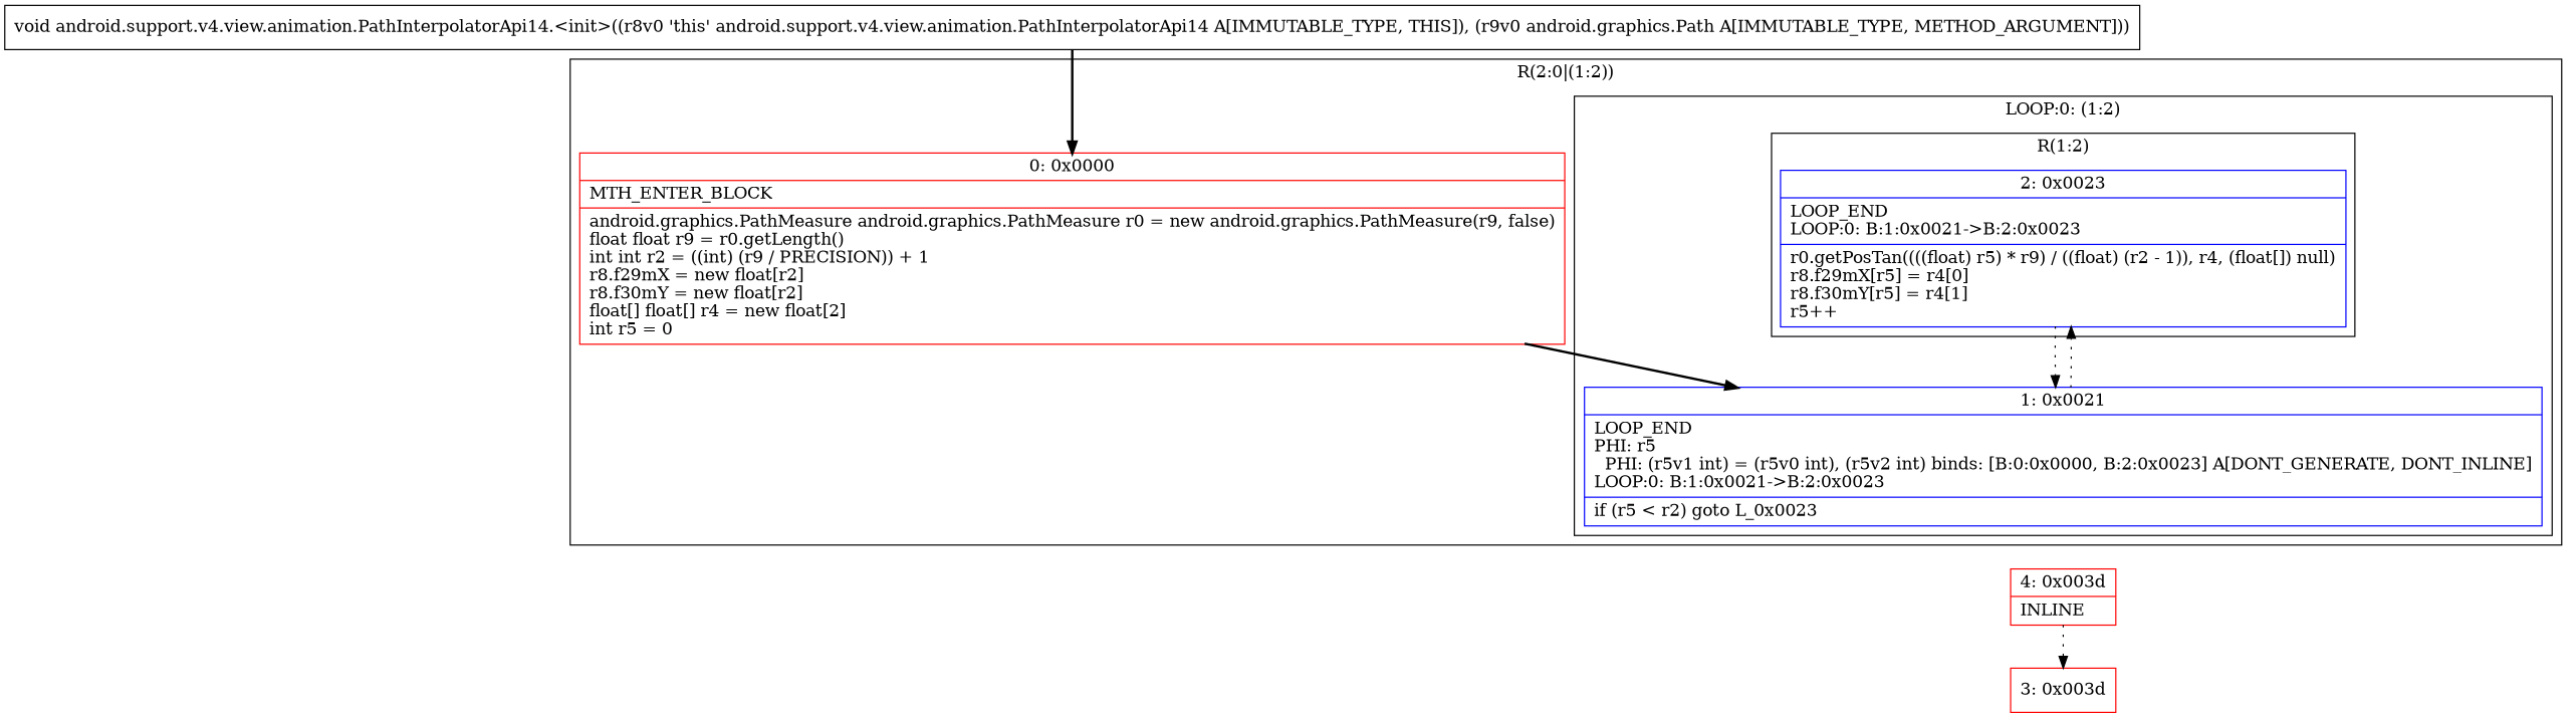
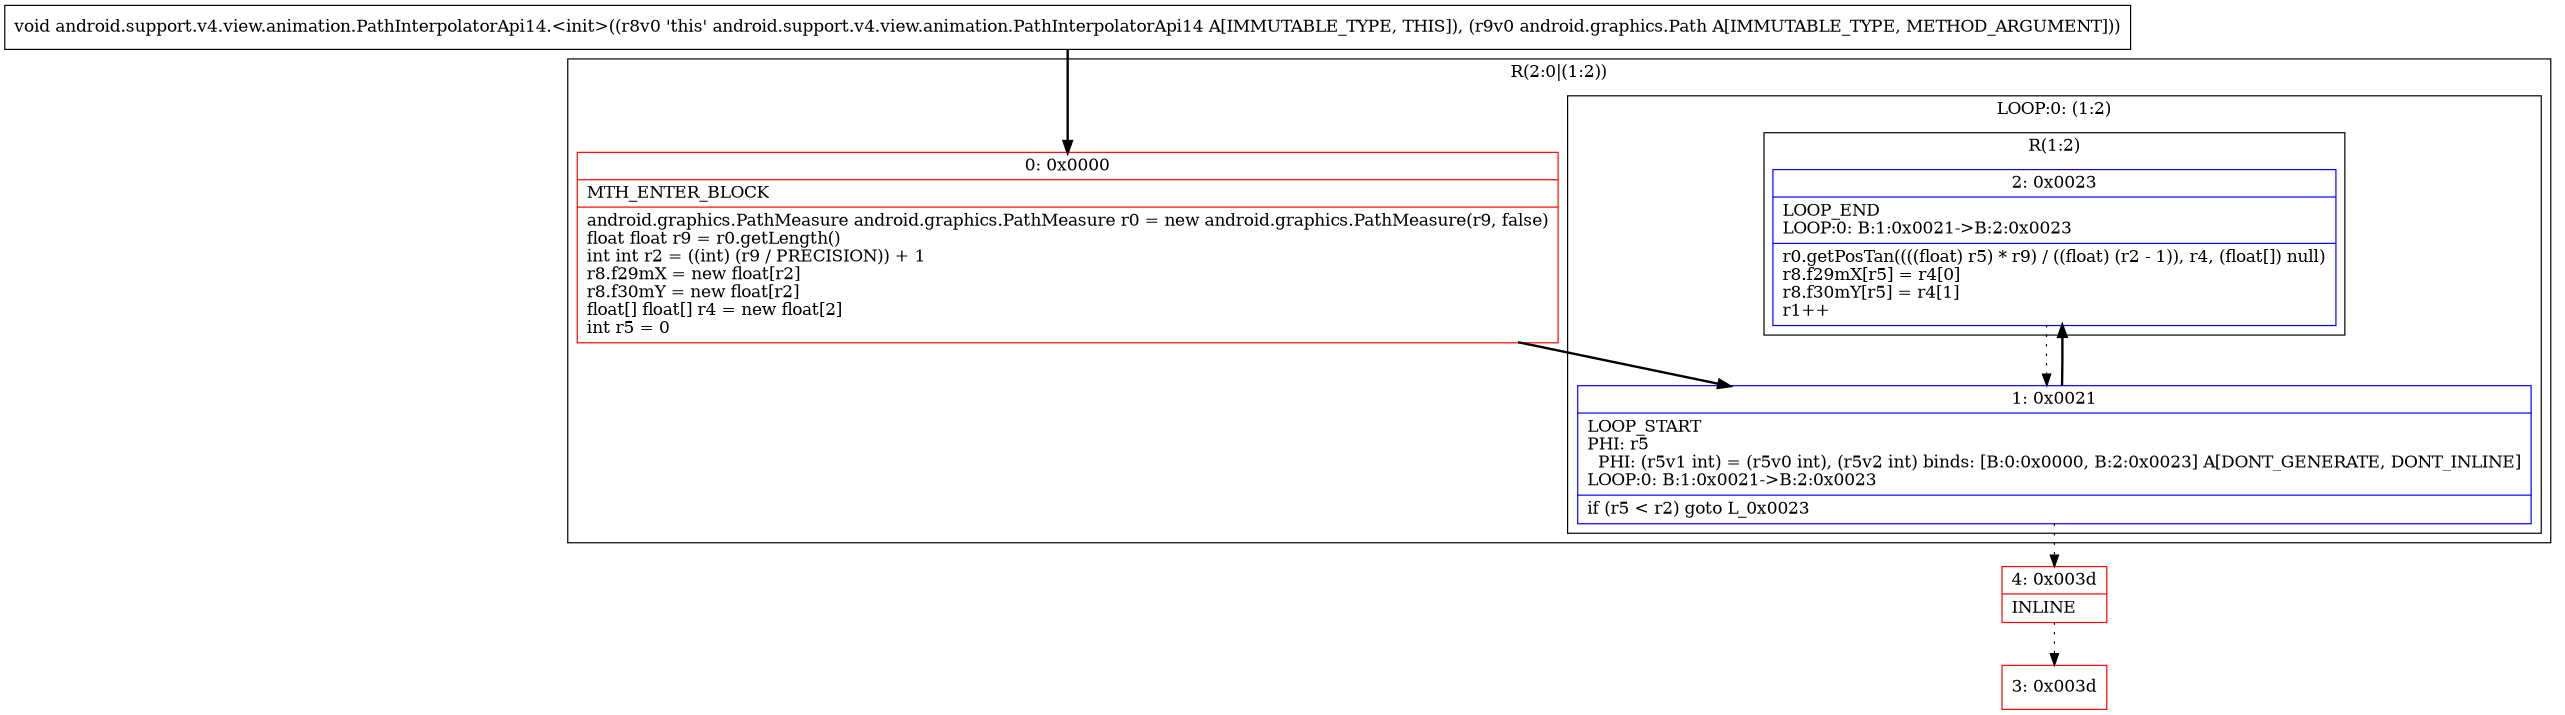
  digraph {
    node [color=red shape=record]
    edge [style=dotted]
-   n1 [color=blue label="{2\:\ 0x0023|LOOP_END\lLOOP:0: B:1:0x0021\-\>B:2:0x0023\l|r0.getPosTan((((float) r5) * r9) \/ ((float) (r2 \- 1)), r4, (float[]) null)\lr8.f29mX[r5] = r4[0]\lr8.f30mY[r5] = r4[1]\lr5++\l}"]
-   n2 [color=blue label="{1\:\ 0x0021|LOOP_END\lPHI: r5 \l  PHI: (r5v1 int) = (r5v0 int), (r5v2 int) binds: [B:0:0x0000, B:2:0x0023] A[DONT_GENERATE, DONT_INLINE]\lLOOP:0: B:1:0x0021\-\>B:2:0x0023\l|if (r5 \< r2) goto L_0x0023\l}"]
+   n1 [color=blue label="{2\:\ 0x0023|LOOP_END\lLOOP:0: B:1:0x0021\-\>B:2:0x0023\l|r0.getPosTan((((float) r5) * r9) \/ ((float) (r2 \- 1)), r4, (float[]) null)\lr8.f29mX[r5] = r4[0]\lr8.f30mY[r5] = r4[1]\lr1++\l}"]
+   n2 [color=blue label="{1\:\ 0x0021|LOOP_START\lPHI: r5 \l  PHI: (r5v1 int) = (r5v0 int), (r5v2 int) binds: [B:0:0x0000, B:2:0x0023] A[DONT_GENERATE, DONT_INLINE]\lLOOP:0: B:1:0x0021\-\>B:2:0x0023\l|if (r5 \< r2) goto L_0x0023\l}"]
    n3 [label="{0\:\ 0x0000|MTH_ENTER_BLOCK\l|android.graphics.PathMeasure android.graphics.PathMeasure r0 = new android.graphics.PathMeasure(r9, false)\lfloat float r9 = r0.getLength()\lint int r2 = ((int) (r9 \/ PRECISION)) + 1\lr8.f29mX = new float[r2]\lr8.f30mY = new float[r2]\lfloat[] float[] r4 = new float[2]\lint r5 = 0\l}"]
    n4 [label="{4\:\ 0x003d|INLINE\l}"]
    n5 [label="{3\:\ 0x003d}"]
    n6 [label="{void android.support.v4.view.animation.PathInterpolatorApi14.\<init\>((r8v0 'this' android.support.v4.view.animation.PathInterpolatorApi14 A[IMMUTABLE_TYPE, THIS]), (r9v0 android.graphics.Path A[IMMUTABLE_TYPE, METHOD_ARGUMENT])) }" color=""]
    subgraph cluster_1 {
      label="R(2:0|(1:2))"
      n3
      subgraph cluster_2 {
        label="LOOP:0: (1:2)"
        n2
        subgraph cluster_3 {
          label="R(1:2)"
          n1
        }
      }
    }
    n1 -> n2
-   n2 -> n1
+   n2 -> n1 [style=bold]
+   n2 -> n4
    n3 -> n2 [style=bold]
    n4 -> n5
    n6 -> n3 [style=bold]
  }
